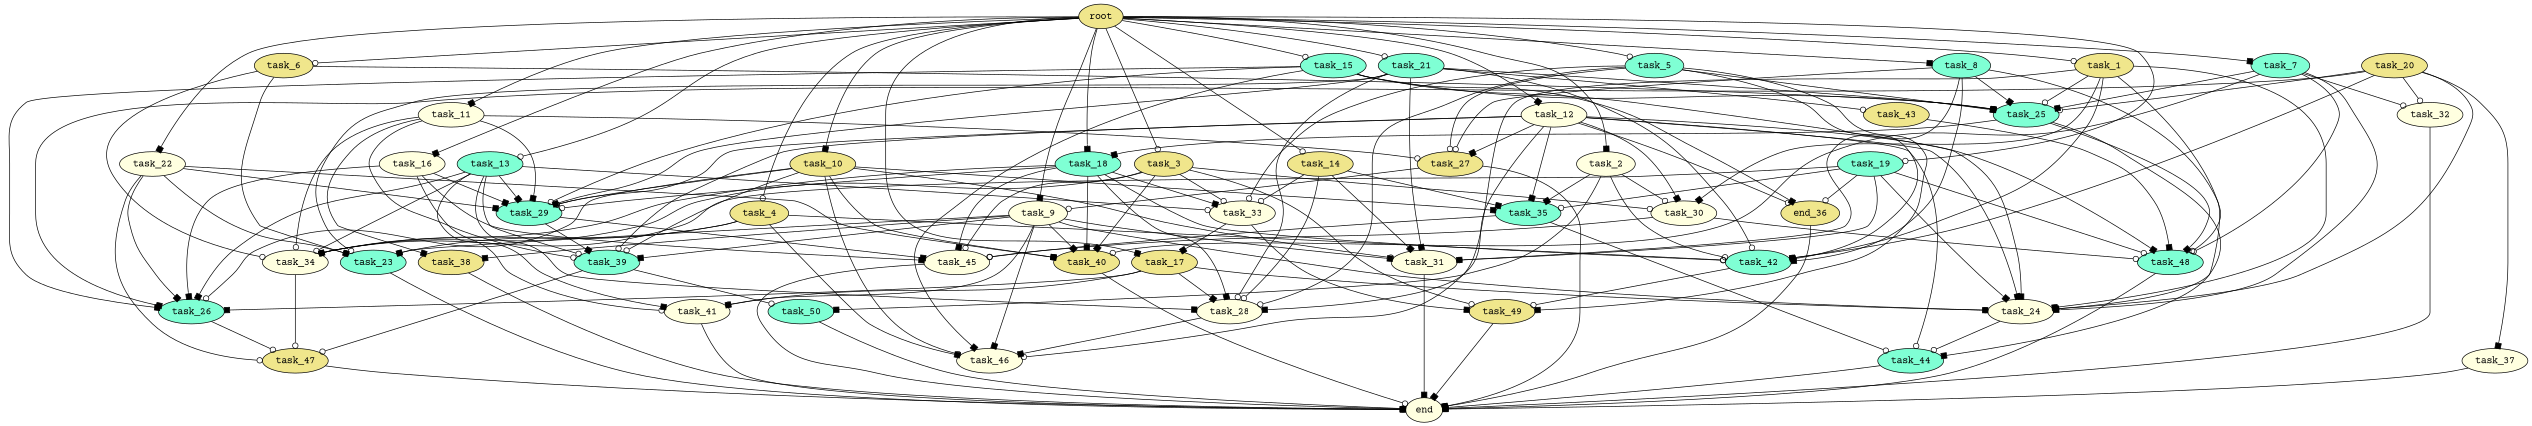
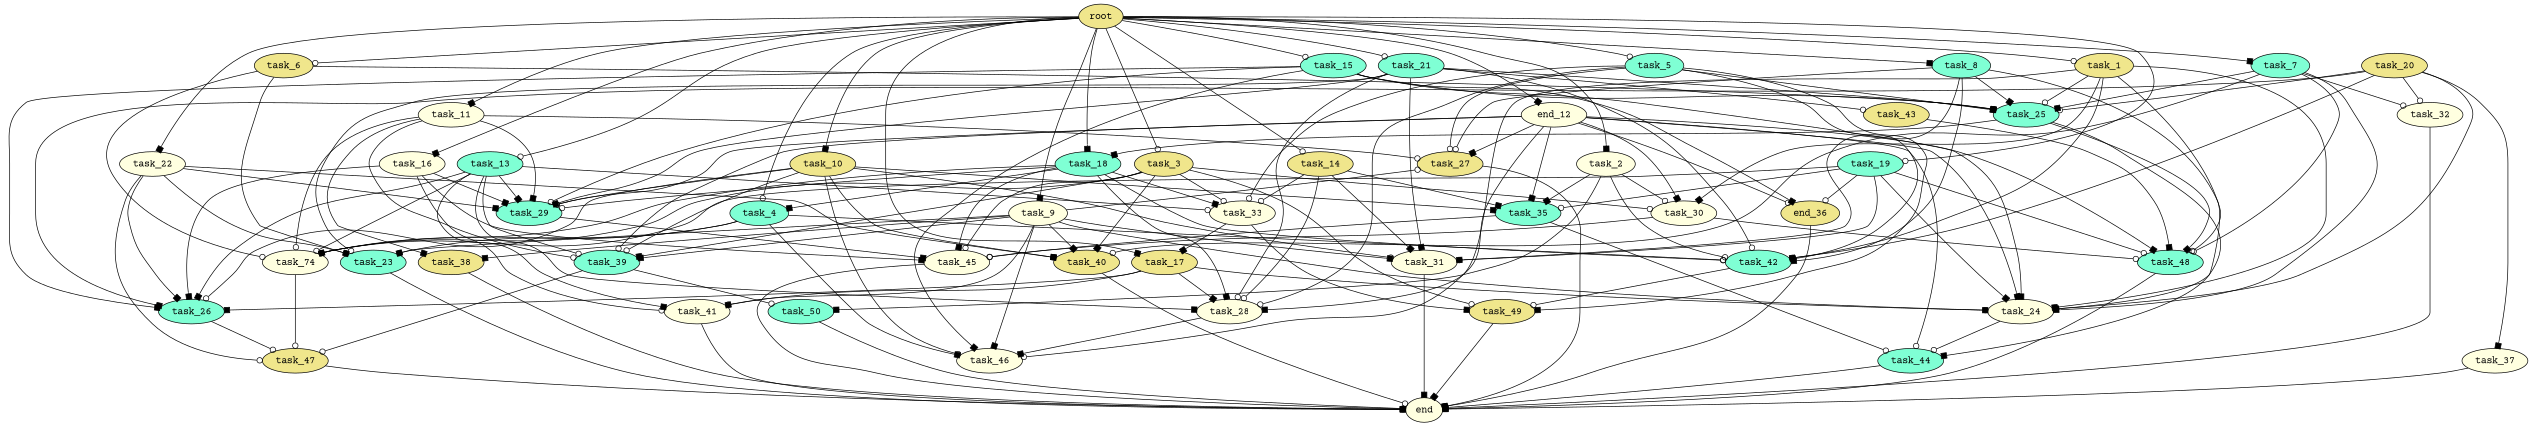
  digraph {
    fontname="Courier Prime"
    node [fillcolor=aquamarine fontname="Courier Prime" style=filled]
    edge [arrowhead=box fontname="Courier Prime"]
    root [fillcolor=khaki]
    task_1 [fillcolor=khaki]
    task_2 [fillcolor=lightyellow]
    task_3 [fillcolor=khaki]
-   task_4 [fillcolor=khaki]
+   task_4
    task_5
    task_6 [fillcolor=khaki]
    task_7
    task_8
    task_9 [fillcolor=lightyellow]
    task_10 [fillcolor=khaki]
    task_11 [fillcolor=lightyellow]
-   task_12 [fillcolor=lightyellow]
+   task_12 [fillcolor=lightyellow label=end_12]
    task_13
    task_14 [fillcolor=khaki]
    task_15
    task_16 [fillcolor=lightyellow]
    task_17 [fillcolor=khaki]
    task_18
    task_19
    task_21
    task_22 [fillcolor=lightyellow]
    task_24 [fillcolor=lightyellow]
    task_25
    task_30 [fillcolor=lightyellow]
    task_42
    task_46 [fillcolor=lightyellow]
    task_48
    task_35
    task_50
    task_33 [fillcolor=lightyellow]
-   task_34 [fillcolor=lightyellow]
+   task_34 [fillcolor=lightyellow label=task_74]
    task_39
    task_40 [fillcolor=khaki]
    task_45 [fillcolor=lightyellow]
    task_49 [fillcolor=khaki]
    task_23
    task_27 [fillcolor=khaki]
    task_28 [fillcolor=lightyellow]
    task_32 [fillcolor=lightyellow]
    task_31 [fillcolor=lightyellow]
    task_38 [fillcolor=khaki]
    task_41 [fillcolor=lightyellow]
    task_26
    task_29
    n46 [fillcolor=khaki label=end_36]
    task_44
    task_20 [fillcolor=khaki]
    task_37 [fillcolor=lightyellow]
    task_43 [fillcolor=khaki]
    task_47 [fillcolor=khaki]
    end [fillcolor=lightyellow]
    root -> task_1 [arrowhead=odot]
    root -> task_2
    root -> task_3 [arrowhead=odot]
    root -> task_4 [arrowhead=odot]
    root -> task_5 [arrowhead=odot]
    root -> task_6 [arrowhead=odot]
    root -> task_7
    root -> task_8
    root -> task_9
    root -> task_10
    root -> task_11
    root -> task_12
    root -> task_13 [arrowhead=odot]
    root -> task_14 [arrowhead=odot]
    root -> task_15 [arrowhead=odot]
    root -> task_16
    root -> task_17
    root -> task_18
    root -> task_19 [arrowhead=odot]
    root -> task_21 [arrowhead=odot]
    root -> task_22
    task_1 -> task_24
    task_1 -> task_25 [arrowhead=odot]
    task_1 -> task_30
    task_1 -> task_42
    task_1 -> task_46 [arrowhead=odot]
    task_1 -> task_48 [arrowhead=odot]
    task_2 -> task_30 [arrowhead=odot]
    task_2 -> task_42 [arrowhead=odot]
    task_2 -> task_35
    task_2 -> task_50
    task_3 -> task_30 [arrowhead=odot]
    task_3 -> task_33 [arrowhead=odot]
    task_3 -> task_34
-   task_29 -> task_39
+   task_3 -> task_39
    task_3 -> task_40
    task_3 -> task_45 [arrowhead=odot]
    task_3 -> task_49 [arrowhead=odot]
    task_4 -> task_42 [arrowhead=odot]
    task_4 -> task_46
    task_4 -> task_34 [arrowhead=odot]
    task_4 -> task_23 [arrowhead=odot]
    task_5 -> task_25
    task_5 -> task_42
    task_5 -> task_33 [arrowhead=odot]
    task_5 -> task_49
    task_5 -> task_27 [arrowhead=odot]
    task_5 -> task_28 [arrowhead=odot]
    task_6 -> task_25 [arrowhead=odot]
    task_6 -> task_34 [arrowhead=odot]
    task_6 -> task_23 [arrowhead=odot]
    task_7 -> task_24
    task_7 -> task_25
    task_7 -> task_48 [arrowhead=odot]
    task_7 -> task_40 [arrowhead=odot]
    task_7 -> task_32 [arrowhead=odot]
    task_8 -> task_24
    task_8 -> task_25
    task_8 -> task_42
    task_8 -> task_27 [arrowhead=odot]
    task_8 -> task_31
    task_9 -> task_24 [arrowhead=odot]
    task_9 -> task_46
    task_9 -> task_39
    task_9 -> task_40
    task_9 -> task_23
-   task_27 -> task_9 [arrowhead=odot]
+   task_9 -> task_27 [arrowhead=odot]
    task_9 -> task_31
    task_9 -> task_38
    task_9 -> task_41
    task_10 -> task_46 [arrowhead=odot]
    task_10 -> task_35
    task_10 -> task_39 [arrowhead=odot]
    task_10 -> task_40
    task_10 -> task_31 [arrowhead=odot]
    task_10 -> task_26 [arrowhead=odot]
    task_10 -> task_29 [arrowhead=odot]
    task_11 -> task_34 [arrowhead=odot]
    task_11 -> task_39 [arrowhead=odot]
    task_11 -> task_27 [arrowhead=odot]
    task_11 -> task_38
    task_11 -> task_29
    task_12 -> task_24
    task_12 -> task_30
    task_12 -> task_48
    task_12 -> task_35
    task_12 -> task_39 [arrowhead=odot]
    task_12 -> task_27
    task_12 -> task_28
    task_12 -> task_29 [arrowhead=odot]
    task_12 -> n46 [arrowhead=odot]
    task_12 -> task_44 [arrowhead=odot]
    task_13 -> task_33 [arrowhead=odot]
    task_13 -> task_34 [arrowhead=odot]
    task_13 -> task_39 [arrowhead=odot]
    task_13 -> task_28
    task_13 -> task_41
    task_13 -> task_26
    task_13 -> task_29
    task_14 -> task_35
    task_14 -> task_33 [arrowhead=odot]
    task_14 -> task_28 [arrowhead=odot]
    task_14 -> task_31
    task_15 -> task_24
    task_15 -> task_25
    task_15 -> task_46
    task_15 -> task_26
    task_15 -> task_29 [arrowhead=odot]
    task_15 -> n46
    task_16 -> task_45
    task_16 -> task_41 [arrowhead=odot]
    task_16 -> task_26
    task_16 -> task_29
    task_17 -> task_24
    task_17 -> task_28
    task_17 -> task_41 [arrowhead=odot]
    task_17 -> task_26
    task_18 -> task_42 [arrowhead=odot]
    task_18 -> task_33
    task_18 -> task_34 [arrowhead=odot]
-   task_18 -> task_40
+   task_18 -> task_4
    task_18 -> task_45
    task_18 -> task_28
    task_18 -> task_29 [arrowhead=odot]
    task_19 -> task_24
    task_19 -> task_48 [arrowhead=odot]
    task_19 -> task_35 [arrowhead=odot]
    task_19 -> task_34 [arrowhead=odot]
    task_19 -> task_31 [arrowhead=odot]
    task_19 -> n46 [arrowhead=odot]
    task_21 -> task_25
    task_21 -> task_42 [arrowhead=odot]
    task_21 -> task_23 [arrowhead=odot]
    task_21 -> task_28 [arrowhead=odot]
    task_21 -> task_31
    task_21 -> task_29
    task_21 -> task_43 [arrowhead=odot]
    task_22 -> task_40
    task_22 -> task_23
    task_22 -> task_26
    task_22 -> task_29
    task_22 -> task_47 [arrowhead=odot]
    task_24 -> task_44 [arrowhead=odot]
    task_25 -> task_18
    task_25 -> task_48
    task_25 -> task_44
    task_30 -> task_48 [arrowhead=odot]
    task_30 -> task_45 [arrowhead=odot]
    task_42 -> task_49 [arrowhead=odot]
    task_48 -> end
    task_35 -> task_45 [arrowhead=odot]
    task_35 -> task_44 [arrowhead=odot]
    task_50 -> end [arrowhead=odot]
    task_33 -> task_17
    task_33 -> task_49
    task_34 -> task_47 [arrowhead=odot]
    task_39 -> task_50 [arrowhead=odot]
    task_39 -> task_47 [arrowhead=odot]
    task_40 -> end [arrowhead=odot]
    task_45 -> end [arrowhead=odot]
    task_49 -> end
    task_23 -> end
    task_27 -> end
    task_28 -> task_46
    task_32 -> end [arrowhead=odot]
    task_31 -> end
    task_38 -> end
    task_41 -> end [arrowhead=odot]
    task_26 -> task_47 [arrowhead=odot]
    task_29 -> task_45
    n46 -> end
    task_44 -> end
    task_20 -> task_24
    task_20 -> task_25 [arrowhead=odot]
    task_20 -> task_42 [arrowhead=odot]
    task_20 -> task_32 [arrowhead=odot]
    task_20 -> task_26
    task_20 -> task_37
    task_37 -> end
    task_43 -> task_48
    task_47 -> end
  }
